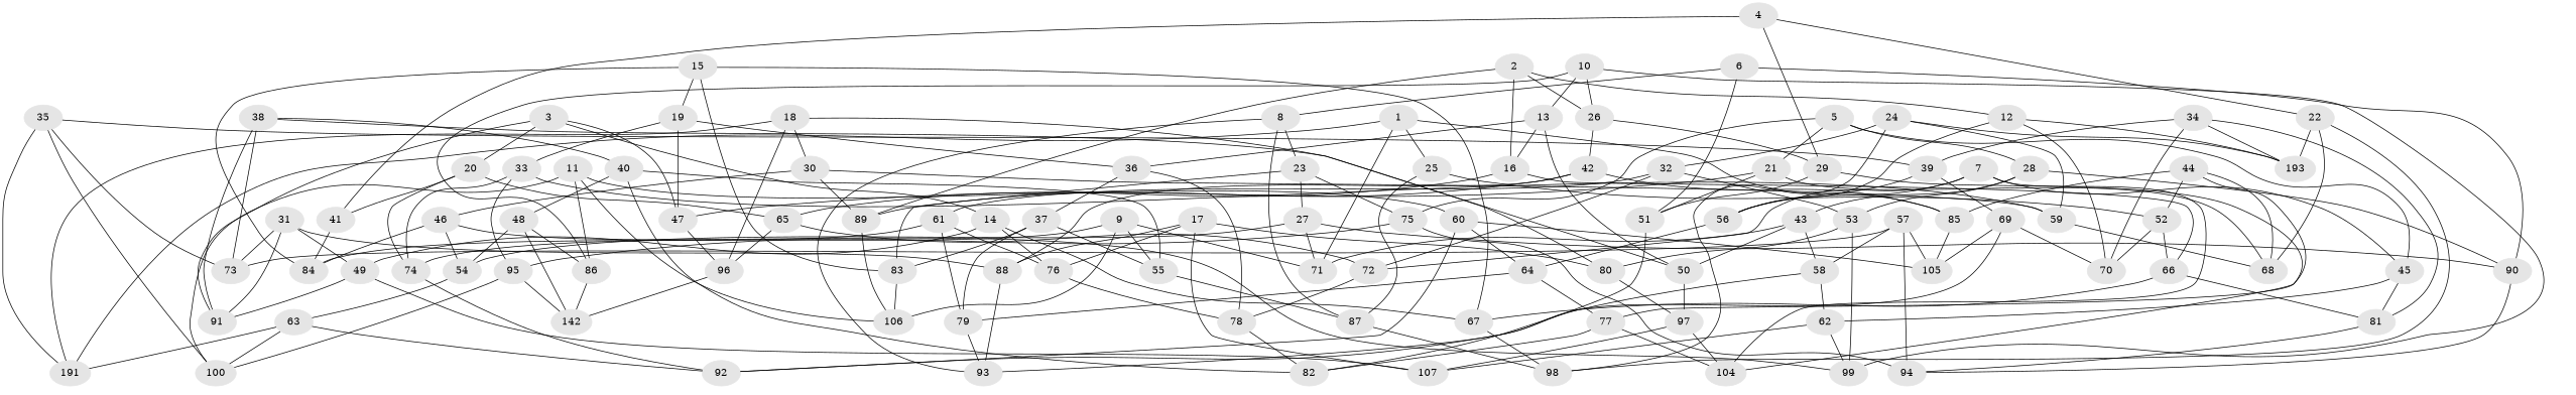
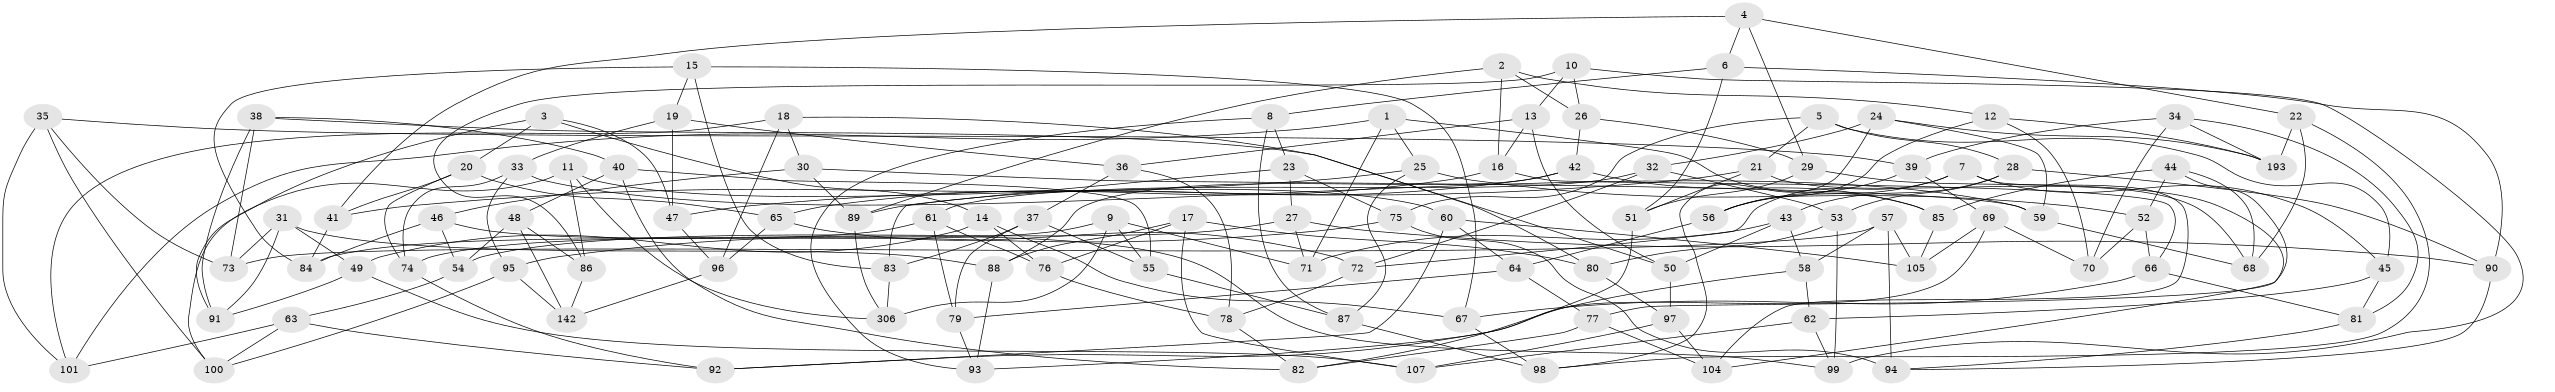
  graph {
    node [color=gray90 style=filled]
    1
    25
    71
    85
-   101 [label=191]
+   101
    41
    87
    52
    105
    2
    12
    16
    26
    89
    56
    70
    n17 [label=193]
    65
    66
    29
    42
-   106
+   106 [label=306]
    3
    14
    20
    47
    91
    49
    67
    76
    74
    96
    4
    6
    22
    8
    51
    90
    68
    98
    104
    84
    5
    21
    28
    45
    75
    43
    53
    81
    62
    95
    94
    23
    93
    82
    7
    72
    64
    78
    83
    27
    9
    55
    92
    10
    13
    86
    99
    36
    50
    n72 [label=142]
    11
    60
    100
    37
    97
    107
    15
    19
    33
    17
    80
    88
    18
    30
    59
    46
    54
    24
    32
    61
    63
    58
    31
    73
    79
    34
    39
    69
    35
    38
    40
    48
    44
    77
    57
    1 -- 25
    1 -- 71
    1 -- 85
    1 -- 101
+   25 -- 41
    25 -- 87
    25 -- 52
    85 -- 105
    41 -- 84
    87 -- 98
    52 -- 70
    52 -- 66
    2 -- 12
    2 -- 16
    2 -- 26
    2 -- 89
    12 -- 56
    12 -- 70
    12 -- n17
    16 -- 65
    16 -- 66
    26 -- 29
    26 -- 42
    89 -- 106
    56 -- 64
    65 -- 96
    65 -- 72
    66 -- 67
    66 -- 81
    29 -- 51
    29 -- 104
    42 -- 85
    42 -- 89
    42 -- 88
    3 -- 14
    3 -- 20
    3 -- 47
    3 -- 91
    14 -- 49
    14 -- 67
    14 -- 76
    20 -- 41
    20 -- 65
    20 -- 74
    47 -- 96
    49 -- 91
    49 -- 107
    67 -- 98
    76 -- 78
    74 -- 92
    96 -- n72
    4 -- 41
    4 -- 29
+   4 -- 6
    4 -- 22
    6 -- 8
    6 -- 51
    6 -- 90
    22 -- n17
    22 -- 68
    22 -- 98
    8 -- 87
    8 -- 23
    8 -- 93
    51 -- 82
    90 -- 94
    5 -- 21
    5 -- 28
    5 -- 45
    5 -- 75
    21 -- 47
    21 -- 51
    21 -- 68
    28 -- 90
    28 -- 43
    28 -- 53
    45 -- 81
    45 -- 62
    75 -- 95
    75 -- 94
    43 -- 71
    43 -- 50
    43 -- 58
    53 -- 99
    53 -- 80
    81 -- 94
    62 -- 99
    62 -- 107
    95 -- n72
    95 -- 100
    23 -- 75
    23 -- 83
    23 -- 27
    7 -- 56
    7 -- 104
    7 -- 45
    7 -- 72
    72 -- 78
    64 -- 79
    64 -- 77
    78 -- 82
    83 -- 106
    27 -- 71
    27 -- 90
    27 -- 54
    9 -- 71
    9 -- 106
    9 -- 74
    9 -- 55
    55 -- 87
    10 -- 26
    10 -- 13
    10 -- 86
    10 -- 99
    13 -- 16
    13 -- 36
    13 -- 50
    86 -- n72
    36 -- 78
    36 -- 37
    50 -- 97
    11 -- 106
    11 -- 86
    11 -- 60
    11 -- 100
    60 -- 105
    60 -- 64
    60 -- 92
    37 -- 83
    37 -- 55
    37 -- 79
    97 -- 104
    97 -- 107
    15 -- 67
    15 -- 84
    15 -- 83
    15 -- 19
    19 -- 47
    19 -- 36
    19 -- 33
    33 -- 74
    33 -- 95
    33 -- 59
    17 -- 76
    17 -- 107
    17 -- 80
    17 -- 88
    80 -- 97
    88 -- 93
    18 -- 101
    18 -- 96
    18 -- 80
    18 -- 30
    30 -- 89
    30 -- 59
    30 -- 46
    59 -- 68
    46 -- 84
    46 -- 99
    46 -- 54
    54 -- 63
    24 -- n17
    24 -- 98
    24 -- 59
    24 -- 32
    32 -- 53
    32 -- 72
    32 -- 61
    61 -- 76
    61 -- 84
    61 -- 79
    63 -- 101
    63 -- 92
    63 -- 100
    58 -- 62
    58 -- 93
    31 -- 91
    31 -- 49
    31 -- 88
    31 -- 73
    79 -- 93
    34 -- 70
    34 -- n17
    34 -- 81
    34 -- 39
    39 -- 56
    39 -- 69
    69 -- 105
    69 -- 70
    69 -- 92
    35 -- 101
    35 -- 100
    35 -- 73
    35 -- 39
    38 -- 91
    38 -- 50
    38 -- 73
    38 -- 40
    40 -- 82
    40 -- 55
    40 -- 48
    48 -- 86
    48 -- n72
    48 -- 54
    44 -- 85
    44 -- 52
    44 -- 68
    44 -- 77
    77 -- 104
    77 -- 82
    57 -- 105
    57 -- 94
    57 -- 58
    57 -- 73
  }
